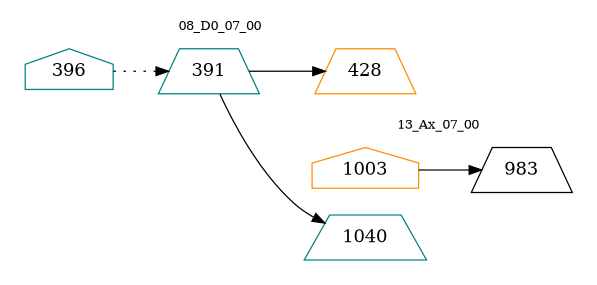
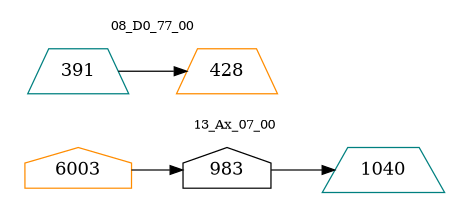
  digraph {
    rankdir=LR
    node [color=teal shape=trapezium]
    edge [color=black style=solid]
-   n1 [color=darkorange label=1003 shape=house]
-   n2 [color=black label=983]
+   n1 [color=darkorange label=6003 shape=house]
+   n2 [color=black label=983 shape=house]
    n3 [label=1040]
-   n4 [label=396 shape=house]
    n5 [label=391]
    n6 [color=darkorange label=428]
    subgraph cluster_1 {
      color=white
      fontsize=10
      label="13_Ax_07_00"
      n1
      n2
      n3
    }
    subgraph cluster_2 {
      color=white
      fontsize=10
-     label="08_D0_07_00"
-     n4
+     label="08_D0_77_00"
      n5
      n6
    }
    n1 -> n2
-   n5 -> n3
-   n4 -> n5 [style=dotted]
+   n2 -> n3
    n5 -> n6
  }
